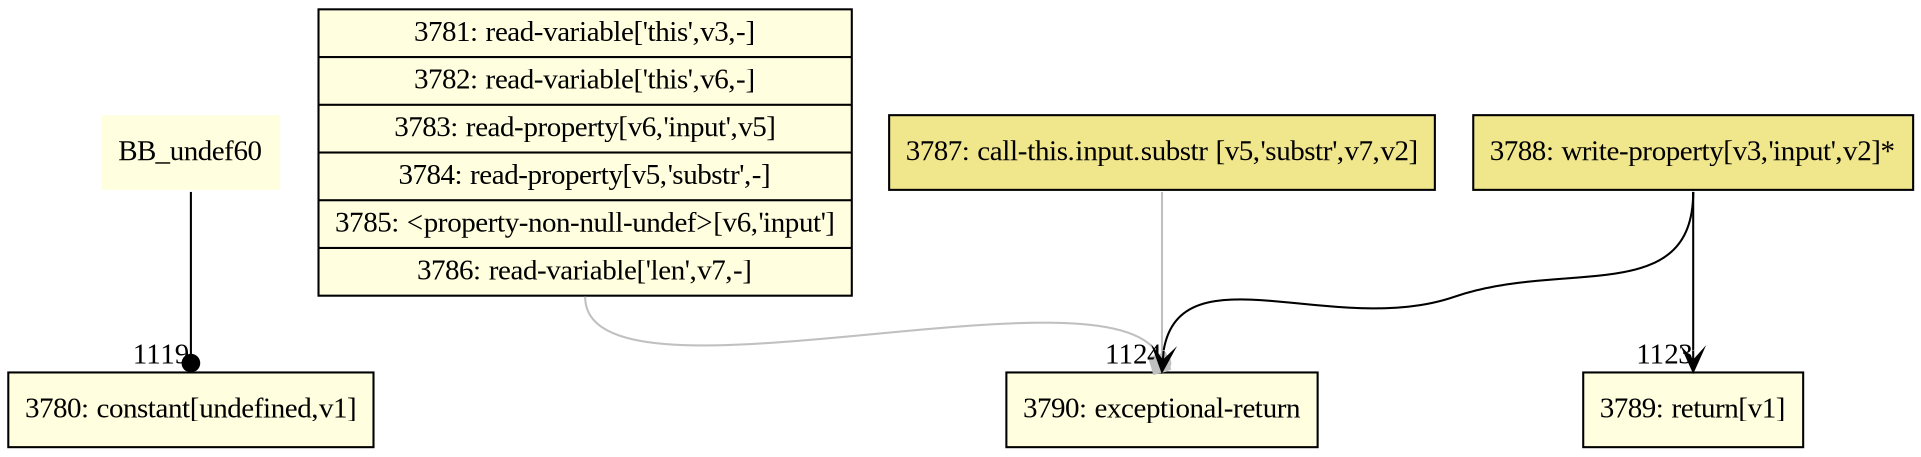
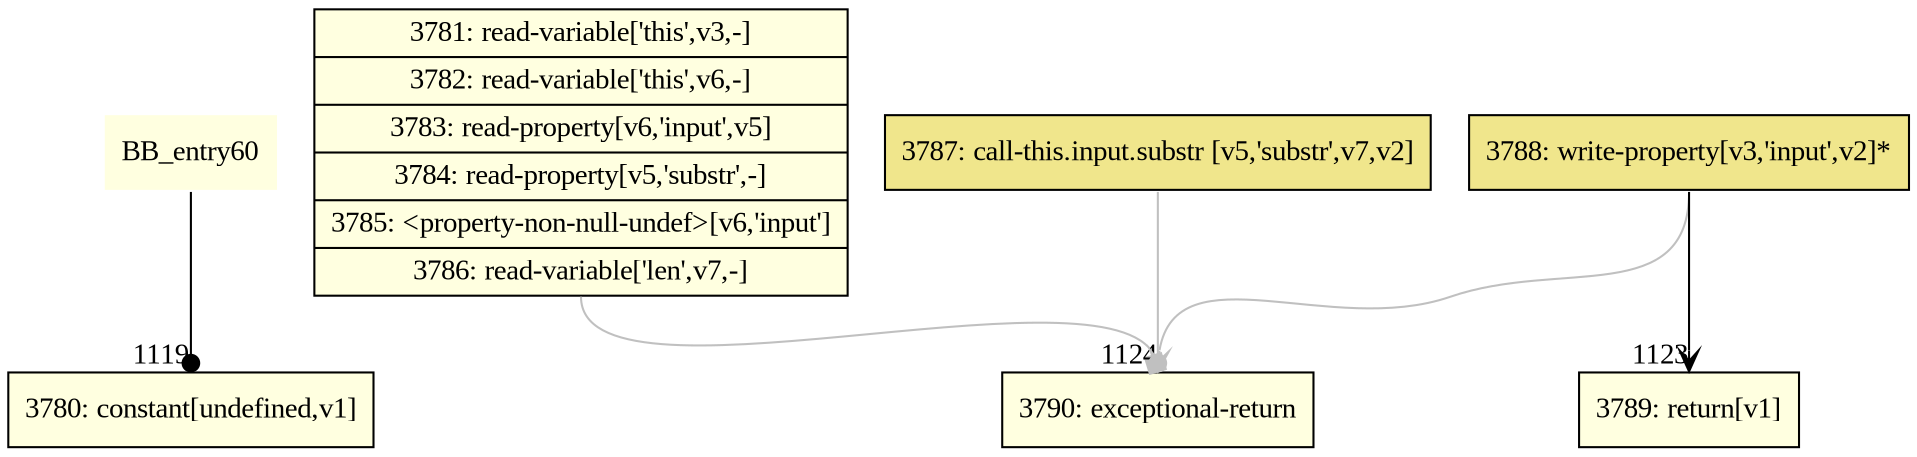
  digraph {
    fontname="Liberation Serif"
    rankdir=TD
    node [fillcolor=lightyellow fontname="Liberation Serif" shape=record style=filled]
    edge [arrowhead=dot fontname="Liberation Serif" headport=n tailport=s color=gray]
-   BB_entry60 [shape=none label=BB_undef60]
+   BB_entry60 [shape=none]
    n2 [label="{3780: constant[undefined,v1]}"]
    n3 [label="{3781: read-variable['this',v3,-]|3782: read-variable['this',v6,-]|3783: read-property[v6,'input',v5]|3784: read-property[v5,'substr',-]|3785: \<property-non-null-undef\>[v6,'input']|3786: read-variable['len',v7,-]}"]
    n4 [label="{3790: exceptional-return}"]
    n5 [fillcolor=khaki label="{3787: call-this.input.substr [v5,'substr',v7,v2]}"]
    n6 [fillcolor=khaki label="{3788: write-property[v3,'input',v2]*}"]
    n7 [label="{3789: return[v1]}"]
    BB_entry60 -> n2 [headlabel="    1119" color=""]
    n3 -> n4 [arrowhead=box headlabel="      1124"]
    n5 -> n4
-   n6 -> n4 [arrowhead=vee color=black]
+   n6 -> n4 [arrowhead=vee]
    n6 -> n7 [arrowhead=vee headlabel="      1123" color=""]
  }
